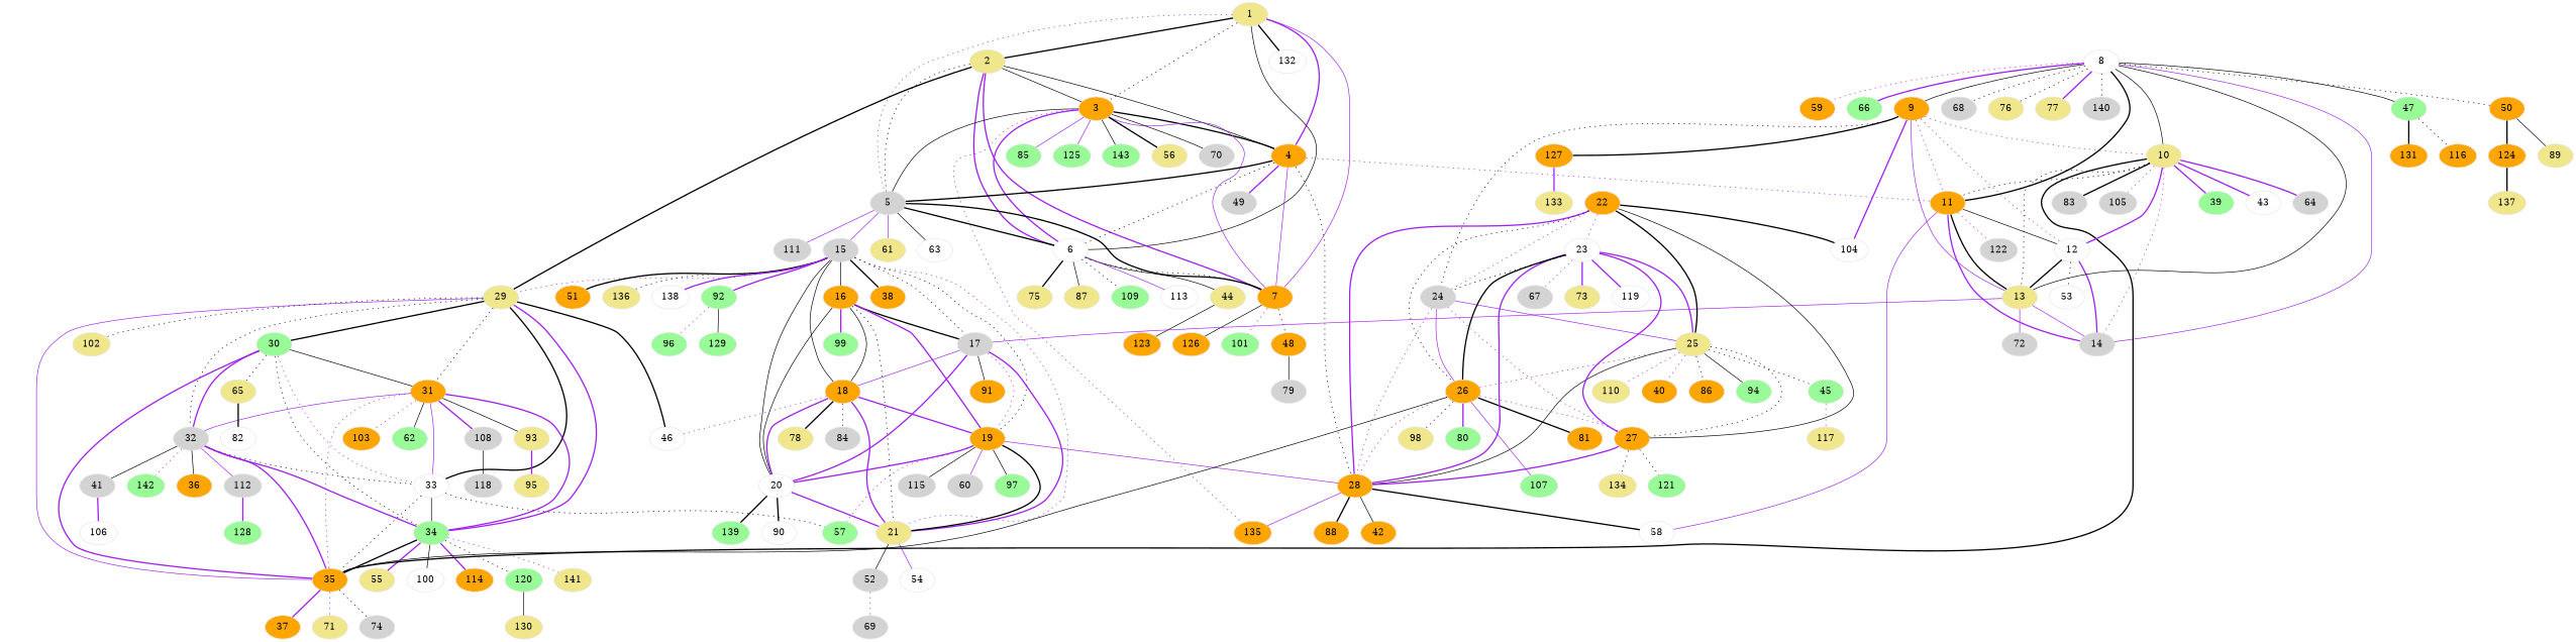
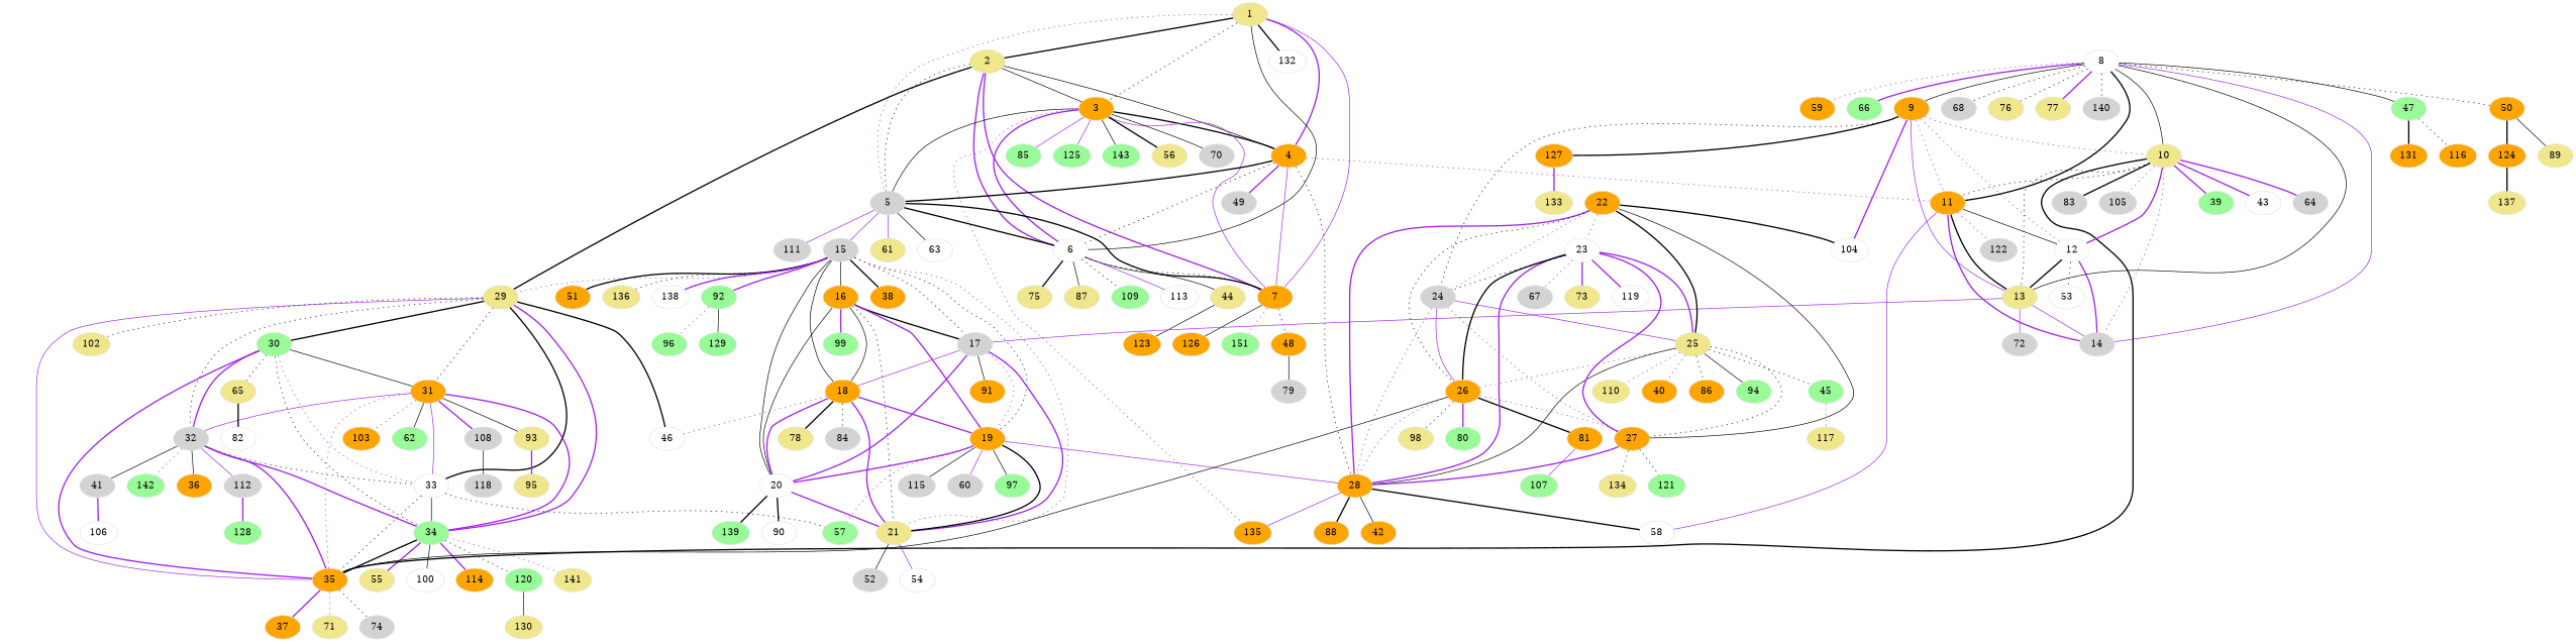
  graph {
    node [color=gray90 fillcolor=orange style=filled]
    edge [color=black style=bold]
    1 [fillcolor=khaki]
    2 [fillcolor=khaki]
    3
    4
    5 [fillcolor=lightgrey]
    6 [fillcolor=white]
    7
    132 [fillcolor=white]
    29 [fillcolor=khaki]
    56 [fillcolor=khaki]
    70 [fillcolor=lightgrey]
    85 [fillcolor=palegreen]
    125 [fillcolor=palegreen]
    135
    143 [fillcolor=palegreen]
    11
    28
    49 [fillcolor=lightgrey]
    15 [fillcolor=lightgrey]
    61 [fillcolor=khaki]
    63 [fillcolor=white]
    111 [fillcolor=lightgrey]
    44 [fillcolor=khaki]
    75 [fillcolor=khaki]
    87 [fillcolor=khaki]
    109 [fillcolor=palegreen]
    113 [fillcolor=white]
    48
-   101 [fillcolor=palegreen]
+   101 [fillcolor=palegreen label=151]
    126
    35
    46 [fillcolor=white]
    30 [fillcolor=palegreen]
    31
    32 [fillcolor=lightgrey]
    33 [fillcolor=white]
    34 [fillcolor=palegreen]
    102 [fillcolor=khaki]
    12 [fillcolor=white]
    13 [fillcolor=khaki]
    14 [fillcolor=lightgrey]
    58 [fillcolor=white]
    122 [fillcolor=lightgrey]
    42
    88
    17 [fillcolor=lightgrey]
    16
    18
    19
    20 [fillcolor=white]
    21 [fillcolor=khaki]
    38
    51
    92 [fillcolor=palegreen]
    136 [fillcolor=khaki]
    138 [fillcolor=white]
    123
    79 [fillcolor=lightgrey]
    8 [fillcolor=white]
    9
    10 [fillcolor=khaki]
    47 [fillcolor=palegreen]
    50
    59
    66 [fillcolor=palegreen]
    68 [fillcolor=lightgrey]
    76 [fillcolor=khaki]
    77 [fillcolor=khaki]
    140 [fillcolor=lightgrey]
    24 [fillcolor=lightgrey]
    104 [fillcolor=white]
    127
    39 [fillcolor=palegreen]
    43 [fillcolor=white]
    64 [fillcolor=lightgrey]
    83 [fillcolor=lightgrey]
    105 [fillcolor=lightgrey]
    53 [fillcolor=white]
    72 [fillcolor=lightgrey]
    116
    131
    89 [fillcolor=khaki]
    124
    25 [fillcolor=khaki]
    26
    27
    133 [fillcolor=khaki]
    37
    71 [fillcolor=khaki]
    74 [fillcolor=lightgrey]
    91
    99 [fillcolor=palegreen]
    78 [fillcolor=khaki]
    84 [fillcolor=lightgrey]
    57 [fillcolor=palegreen]
    60 [fillcolor=lightgrey]
    97 [fillcolor=palegreen]
    115 [fillcolor=lightgrey]
    90 [fillcolor=white]
    139 [fillcolor=palegreen]
    52 [fillcolor=lightgrey]
    54 [fillcolor=white]
    96 [fillcolor=palegreen]
    129 [fillcolor=palegreen]
-   69 [fillcolor=lightgrey]
    22
    23 [fillcolor=white]
    67 [fillcolor=lightgrey]
    73 [fillcolor=khaki]
    119 [fillcolor=white]
    40
    45 [fillcolor=palegreen]
    86
    94 [fillcolor=palegreen]
    110 [fillcolor=khaki]
    80 [fillcolor=palegreen]
    81
    98 [fillcolor=khaki]
    107 [fillcolor=palegreen]
    121 [fillcolor=palegreen]
    134 [fillcolor=khaki]
    117 [fillcolor=khaki]
    65 [fillcolor=khaki]
    62 [fillcolor=palegreen]
    93 [fillcolor=khaki]
    103
    108 [fillcolor=lightgrey]
    36
    41 [fillcolor=lightgrey]
    112 [fillcolor=lightgrey]
    142 [fillcolor=palegreen]
    55 [fillcolor=khaki]
    100 [fillcolor=white]
    114
    120 [fillcolor=palegreen]
    141 [fillcolor=khaki]
    82 [fillcolor=white]
    95 [fillcolor=khaki]
    118 [fillcolor=lightgrey]
    106 [fillcolor=white]
    128 [fillcolor=palegreen]
    130 [fillcolor=khaki]
    137 [fillcolor=khaki]
    1 -- 2
    1 -- 3 [style=dotted]
    1 -- 4 [color=purple]
    1 -- 5 [color=purple style=dotted]
    1 -- 6 [style=solid]
    1 -- 7 [color=purple style=solid]
    1 -- 132
    2 -- 3 [style=solid]
    2 -- 4 [style=solid]
    2 -- 5 [style=dotted]
    2 -- 6 [color=purple]
    2 -- 7 [color=purple]
    2 -- 29
    3 -- 4
    3 -- 5 [style=solid]
    3 -- 6 [color=purple]
    3 -- 7 [color=purple style=solid]
    3 -- 56
    3 -- 70 [style=solid]
    3 -- 85 [color=purple style=solid]
    3 -- 125 [color=purple style=solid]
    3 -- 135 [color=purple style=dotted]
    3 -- 143 [style=solid]
    4 -- 5
    4 -- 6 [style=dotted]
    4 -- 7 [color=purple style=solid]
    4 -- 11 [color=purple style=dotted]
    4 -- 28 [style=dotted]
    4 -- 49 [color=purple]
    5 -- 6
    5 -- 7
    5 -- 15 [color=purple style=solid]
    5 -- 61 [color=purple style=solid]
    5 -- 63 [style=solid]
    5 -- 111 [color=purple style=solid]
    6 -- 7 [style=dotted]
    6 -- 44 [style=solid]
    6 -- 75
    6 -- 87 [style=solid]
    6 -- 109 [style=dotted]
    6 -- 113 [color=purple style=solid]
    7 -- 48 [style=dotted]
    7 -- 101 [color=purple style=dotted]
    7 -- 126 [style=solid]
    29 -- 35 [color=purple style=solid]
    29 -- 46
    29 -- 30
    29 -- 31 [style=dotted]
    29 -- 32 [style=dotted]
    29 -- 33
    29 -- 34 [color=purple]
    29 -- 102 [style=dotted]
    11 -- 12 [style=solid]
    11 -- 13
    11 -- 14 [color=purple]
    11 -- 58 [color=purple style=solid]
    11 -- 122 [color=purple style=dotted]
    28 -- 135 [color=purple style=solid]
    28 -- 58
    28 -- 42 [style=solid]
    28 -- 88
    15 -- 29 [color=purple style=dotted]
    15 -- 17 [style=dotted]
    15 -- 16 [style=solid]
    15 -- 18 [style=solid]
    15 -- 19 [style=dotted]
    15 -- 20 [style=solid]
    15 -- 21 [color=purple style=dotted]
    15 -- 38
    15 -- 51
    15 -- 92 [color=purple]
    15 -- 136 [style=dotted]
    15 -- 138 [color=purple]
    44 -- 123 [style=solid]
    48 -- 79 [style=solid]
    35 -- 37 [color=purple]
    35 -- 71 [color=purple style=dotted]
    35 -- 74 [style=dotted]
    30 -- 35 [color=purple]
    30 -- 31 [style=solid]
    30 -- 32 [color=purple]
    30 -- 33 [color=purple style=dotted]
    30 -- 34 [style=dotted]
    30 -- 65 [style=dotted]
    31 -- 35 [color=purple style=dotted]
    31 -- 32 [color=purple style=solid]
    31 -- 33 [color=purple style=solid]
    31 -- 34 [color=purple]
    31 -- 62 [style=solid]
    31 -- 93 [style=solid]
    31 -- 103 [color=purple style=dotted]
    31 -- 108 [color=purple]
    32 -- 35 [color=purple]
    32 -- 33 [style=dotted]
    32 -- 34 [color=purple]
    32 -- 36 [style=solid]
    32 -- 41 [style=solid]
    32 -- 112 [color=purple style=solid]
    32 -- 142 [color=purple style=dotted]
    33 -- 35 [style=dotted]
    33 -- 34 [style=solid]
    33 -- 57 [style=dotted]
    34 -- 35
    34 -- 55 [color=purple]
    34 -- 100 [style=solid]
    34 -- 114 [color=purple]
    34 -- 120 [style=dotted]
    34 -- 141 [color=purple style=dotted]
    12 -- 13
    12 -- 14 [color=purple]
    12 -- 53 [style=dotted]
    13 -- 14 [color=purple style=solid]
    13 -- 17 [color=purple style=solid]
    13 -- 72 [color=purple style=solid]
    17 -- 18 [color=purple style=solid]
    17 -- 19 [color=purple style=dotted]
    17 -- 20 [color=purple]
    17 -- 21 [color=purple]
    17 -- 91 [style=solid]
    16 -- 17
    16 -- 18 [style=solid]
    16 -- 19 [color=purple]
    16 -- 20 [style=solid]
    16 -- 21 [style=dotted]
    16 -- 99 [color=purple]
    18 -- 46 [color=purple style=dotted]
    18 -- 19 [color=purple]
    18 -- 20 [color=purple]
    18 -- 21 [color=purple]
    18 -- 78
    18 -- 84 [style=dotted]
    19 -- 28 [color=purple style=solid]
    19 -- 20 [color=purple]
    19 -- 21
    19 -- 57 [color=purple style=dotted]
    19 -- 60 [color=purple style=solid]
    19 -- 97 [style=solid]
    19 -- 115 [style=solid]
    20 -- 21 [color=purple]
    20 -- 90
    20 -- 139
    21 -- 52 [style=solid]
    21 -- 54 [color=purple style=solid]
    92 -- 96 [color=purple style=dotted]
    92 -- 129 [style=solid]
    8 -- 11
    8 -- 13 [style=solid]
    8 -- 14 [color=purple style=solid]
    8 -- 9 [style=solid]
    8 -- 10 [style=solid]
    8 -- 47 [style=solid]
    8 -- 50 [style=dotted]
    8 -- 59 [color=purple style=dotted]
    8 -- 66 [color=purple]
    8 -- 68 [style=dotted]
    8 -- 76 [style=dotted]
    8 -- 77 [color=purple]
    8 -- 140 [style=dotted]
    9 -- 11 [color=purple style=dotted]
    9 -- 12 [color=purple style=dotted]
    9 -- 13 [color=purple style=solid]
    9 -- 10 [color=purple style=dotted]
    9 -- 24 [style=dotted]
    9 -- 104 [color=purple]
    9 -- 127
    10 -- 11 [style=dotted]
    10 -- 35
    10 -- 12 [color=purple]
    10 -- 13 [style=dotted]
    10 -- 14 [color=purple style=dotted]
    10 -- 39 [color=purple]
    10 -- 43 [color=purple]
    10 -- 64 [color=purple]
    10 -- 83
    10 -- 105 [color=purple style=dotted]
    47 -- 116 [style=dotted]
    47 -- 131
    50 -- 89 [style=solid]
    50 -- 124
    24 -- 28 [color=purple style=dotted]
    24 -- 25 [color=purple style=solid]
    24 -- 26 [color=purple style=solid]
    24 -- 27 [color=purple style=dotted]
    127 -- 133 [color=purple]
    124 -- 137
    25 -- 28 [style=solid]
    25 -- 26 [color=purple style=dotted]
    25 -- 27 [style=dotted]
    25 -- 40 [color=purple style=dotted]
    25 -- 45 [style=dotted]
    25 -- 86 [style=dotted]
    25 -- 94 [style=solid]
    25 -- 110 [color=purple style=dotted]
    26 -- 28 [color=purple style=dotted]
    26 -- 35 [style=solid]
    26 -- 27 [color=purple style=dotted]
    26 -- 80 [color=purple]
    26 -- 81
    26 -- 98 [style=dotted]
-   26 -- 107 [color=purple style=solid]
+   81 -- 107 [color=purple style=solid]
    27 -- 28 [color=purple]
    27 -- 121 [style=dotted]
    27 -- 134 [style=dotted]
-   52 -- 69 [color=purple style=dotted]
    22 -- 28 [color=purple]
    22 -- 24 [color=purple style=dotted]
    22 -- 104
    22 -- 25
    22 -- 26 [style=dotted]
    22 -- 27 [style=solid]
    22 -- 23 [color=purple style=dotted]
    23 -- 28 [color=purple]
    23 -- 24 [style=dotted]
    23 -- 25 [color=purple]
    23 -- 26
    23 -- 27 [color=purple]
    23 -- 67 [color=purple style=dotted]
    23 -- 73 [color=purple]
    23 -- 119 [color=purple]
    45 -- 117 [color=purple style=dotted]
    65 -- 82
    93 -- 95 [color=purple]
    108 -- 118 [style=solid]
    41 -- 106 [color=purple]
    112 -- 128 [color=purple]
    120 -- 130 [style=solid]
  }
